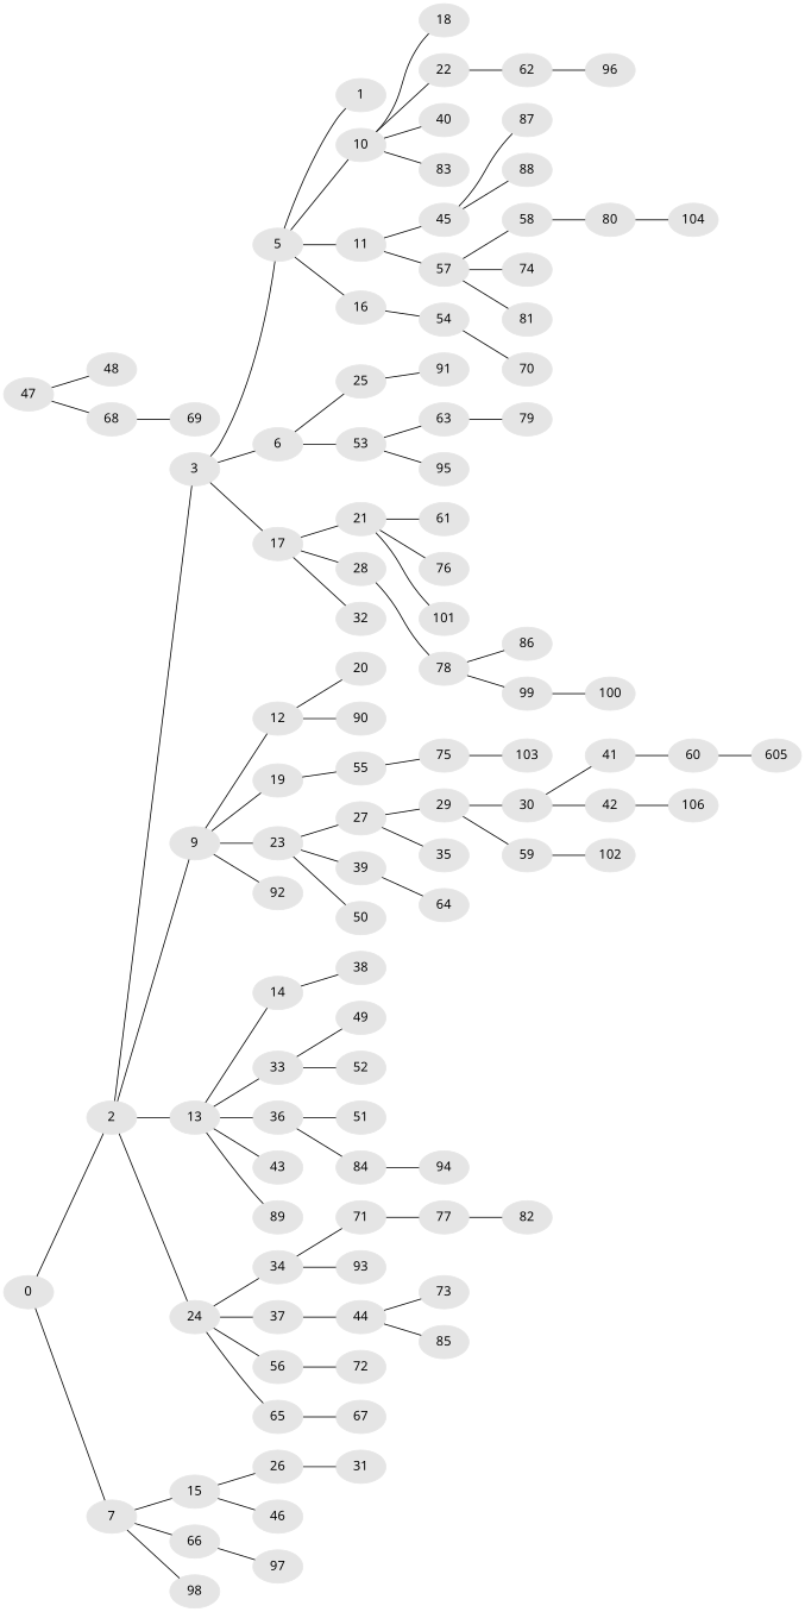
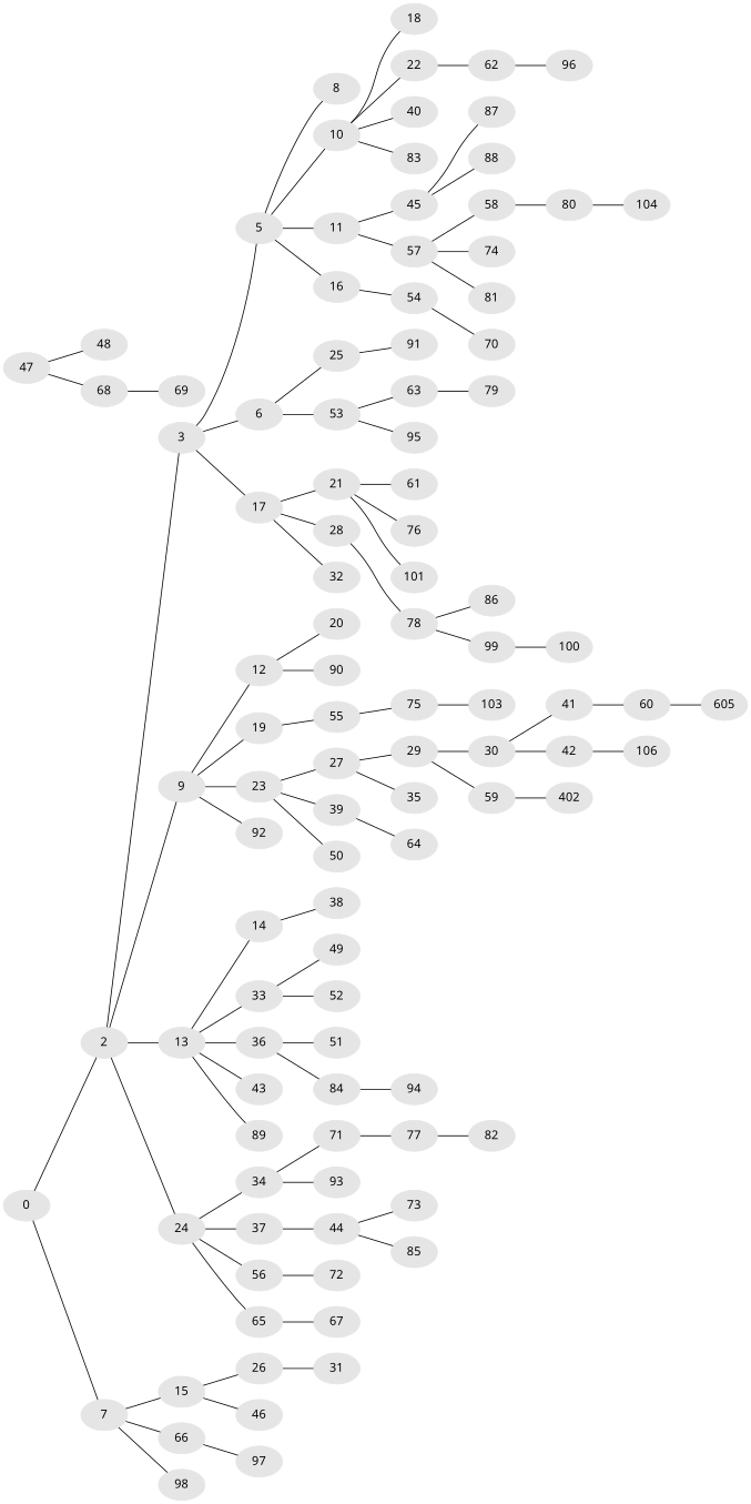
  graph {
    fontname="Noto Sans"
    rankdir=LR
    node [color=gray90 fontname="Noto Sans" style=filled]
    edge [fontname="Noto Sans"]
    n1 [label=0]
    2
    7
    3
    9
    13
    24
    15
    66
    98
    5
    6
    17
    12
    19
    23
    92
    14
    33
    36
    43
    89
    34
    37
    56
    65
-   8 [label=1]
+   8
    10
    11
    16
    25
    53
    21
    28
    32
    18
    22
    40
    83
    45
    57
    54
    91
    63
    95
    26
    46
    97
    20
    90
    55
    27
    39
    50
    62
    87
    88
    58
    74
    81
    38
    49
    52
    51
    84
    31
    70
    61
    76
    101
    78
    75
    96
    29
    35
    64
    71
    93
    44
    47
    48
    68
    72
    67
    30
    59
    86
    99
    41
    42
-   102
+   102 [label=402]
    60
    106
    77
    94
    73
    85
    n98 [label=605]
    69
    79
    103
    80
    104
    82
    100
    n1 -- 2
    n1 -- 7
    2 -- 3
    2 -- 9
    2 -- 13
    2 -- 24
    7 -- 15
    7 -- 66
    7 -- 98
    3 -- 5
    3 -- 6
    3 -- 17
    9 -- 12
    9 -- 19
    9 -- 23
    9 -- 92
    13 -- 14
    13 -- 33
    13 -- 36
    13 -- 43
    13 -- 89
    24 -- 34
    24 -- 37
    24 -- 56
    24 -- 65
    15 -- 26
    15 -- 46
    66 -- 97
    5 -- 8
    5 -- 10
    5 -- 11
    5 -- 16
    6 -- 25
    6 -- 53
    17 -- 21
    17 -- 28
    17 -- 32
    12 -- 20
    12 -- 90
    19 -- 55
    23 -- 27
    23 -- 39
    23 -- 50
    14 -- 38
    33 -- 49
    33 -- 52
    36 -- 51
    36 -- 84
    34 -- 71
    34 -- 93
    37 -- 44
    56 -- 72
    65 -- 67
    10 -- 18
    10 -- 22
    10 -- 40
    10 -- 83
    11 -- 45
    11 -- 57
    16 -- 54
    25 -- 91
    53 -- 63
    53 -- 95
    21 -- 61
    21 -- 76
    21 -- 101
    28 -- 78
    22 -- 62
    45 -- 87
    45 -- 88
    57 -- 58
    57 -- 74
    57 -- 81
    54 -- 70
    63 -- 79
    26 -- 31
    55 -- 75
    27 -- 29
    27 -- 35
    39 -- 64
    62 -- 96
    58 -- 80
    84 -- 94
    78 -- 86
    78 -- 99
    75 -- 103
    29 -- 30
    29 -- 59
    71 -- 77
    44 -- 73
    44 -- 85
    47 -- 48
    47 -- 68
    68 -- 69
    30 -- 41
    30 -- 42
    59 -- 102
    99 -- 100
    41 -- 60
    42 -- 106
    60 -- n98
    77 -- 82
    80 -- 104
  }
